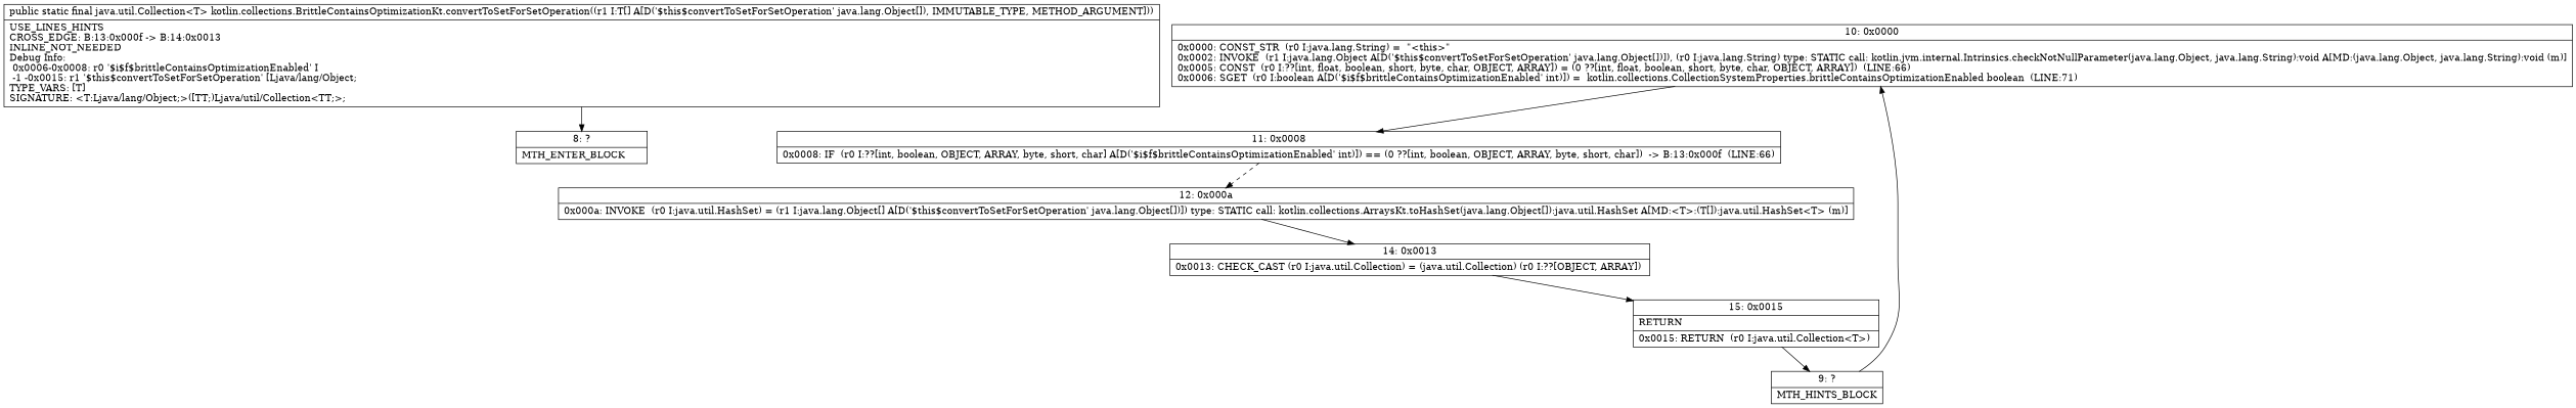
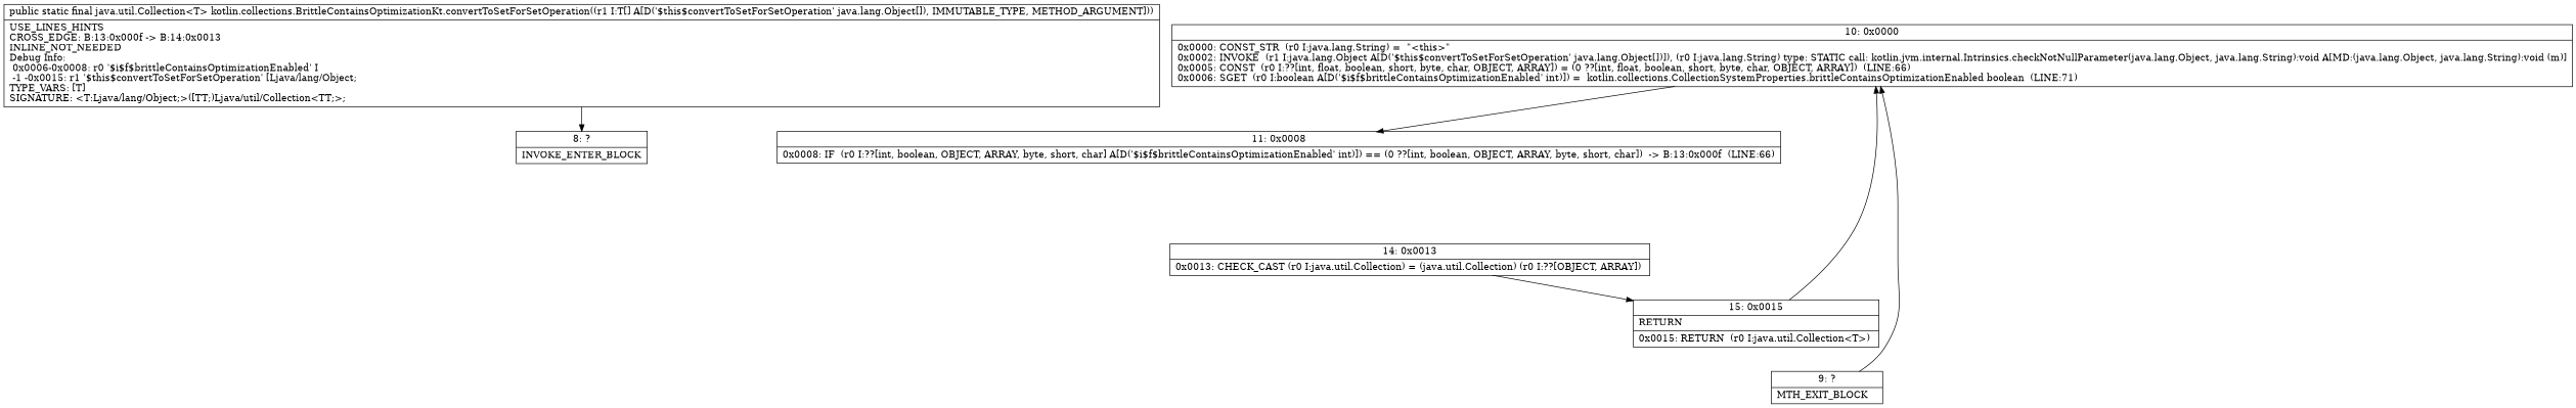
  digraph {
    node [shape=record]
-   n1 [label="{8\:\ ?|MTH_ENTER_BLOCK\l}"]
+   n1 [label="{8\:\ ?|INVOKE_ENTER_BLOCK\l}"]
    n2 [label="{10\:\ 0x0000|0x0000: CONST_STR  (r0 I:java.lang.String) =  \"\<this\>\" \l0x0002: INVOKE  (r1 I:java.lang.Object A[D('$this$convertToSetForSetOperation' java.lang.Object[])]), (r0 I:java.lang.String) type: STATIC call: kotlin.jvm.internal.Intrinsics.checkNotNullParameter(java.lang.Object, java.lang.String):void A[MD:(java.lang.Object, java.lang.String):void (m)]\l0x0005: CONST  (r0 I:??[int, float, boolean, short, byte, char, OBJECT, ARRAY]) = (0 ??[int, float, boolean, short, byte, char, OBJECT, ARRAY])  (LINE:66)\l0x0006: SGET  (r0 I:boolean A[D('$i$f$brittleContainsOptimizationEnabled' int)]) =  kotlin.collections.CollectionSystemProperties.brittleContainsOptimizationEnabled boolean  (LINE:71)\l}"]
    n3 [label="{11\:\ 0x0008|0x0008: IF  (r0 I:??[int, boolean, OBJECT, ARRAY, byte, short, char] A[D('$i$f$brittleContainsOptimizationEnabled' int)]) == (0 ??[int, boolean, OBJECT, ARRAY, byte, short, char])  \-\> B:13:0x000f  (LINE:66)\l}"]
-   n4 [label="{12\:\ 0x000a|0x000a: INVOKE  (r0 I:java.util.HashSet) = (r1 I:java.lang.Object[] A[D('$this$convertToSetForSetOperation' java.lang.Object[])]) type: STATIC call: kotlin.collections.ArraysKt.toHashSet(java.lang.Object[]):java.util.HashSet A[MD:\<T\>:(T[]):java.util.HashSet\<T\> (m)]\l}"]
    n5 [label="{14\:\ 0x0013|0x0013: CHECK_CAST (r0 I:java.util.Collection) = (java.util.Collection) (r0 I:??[OBJECT, ARRAY]) \l}"]
    n6 [label="{15\:\ 0x0015|RETURN\l|0x0015: RETURN  (r0 I:java.util.Collection\<T\>) \l}"]
-   n7 [label="{9\:\ ?|MTH_HINTS_BLOCK\l}"]
+   n7 [label="{9\:\ ?|MTH_EXIT_BLOCK\l}"]
    n8 [label="{public static final java.util.Collection\<T\> kotlin.collections.BrittleContainsOptimizationKt.convertToSetForSetOperation((r1 I:T[] A[D('$this$convertToSetForSetOperation' java.lang.Object[]), IMMUTABLE_TYPE, METHOD_ARGUMENT]))  | USE_LINES_HINTS\lCROSS_EDGE: B:13:0x000f \-\> B:14:0x0013\lINLINE_NOT_NEEDED\lDebug Info:\l  0x0006\-0x0008: r0 '$i$f$brittleContainsOptimizationEnabled' I\l  \-1 \-0x0015: r1 '$this$convertToSetForSetOperation' [Ljava\/lang\/Object;\lTYPE_VARS: [T]\lSIGNATURE: \<T:Ljava\/lang\/Object;\>([TT;)Ljava\/util\/Collection\<TT;\>;\l}"]
    n2 -> n3
-   n3 -> n4 [style=dashed]
-   n4 -> n5
    n5 -> n6
-   n6 -> n7
+   n6 -> n2
    n7 -> n2
    n8 -> n1
  }
